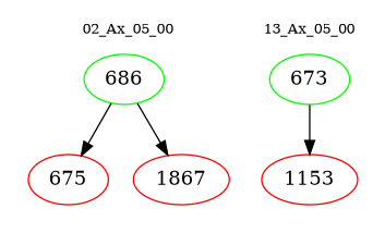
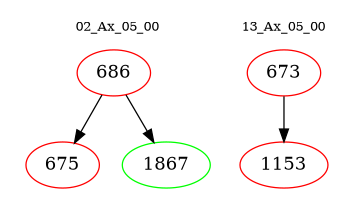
  digraph {
    node [color=red]
    edge [color=black]
-   n1 [color=green label=686]
+   n1 [label=686]
    n2 [label=675]
-   n3 [label=1867]
-   n4 [color=green label=673]
+   n3 [color=green label=1867]
+   n4 [label=673]
    n5 [label=1153]
    subgraph cluster_1 {
      color=white
      fontsize=10
      label="02_Ax_05_00"
      n1
      n2
      n3
    }
    subgraph cluster_2 {
      color=white
      fontsize=10
      label="13_Ax_05_00"
      n4
      n5
    }
    n1 -> n2
    n1 -> n3
    n4 -> n5
  }
